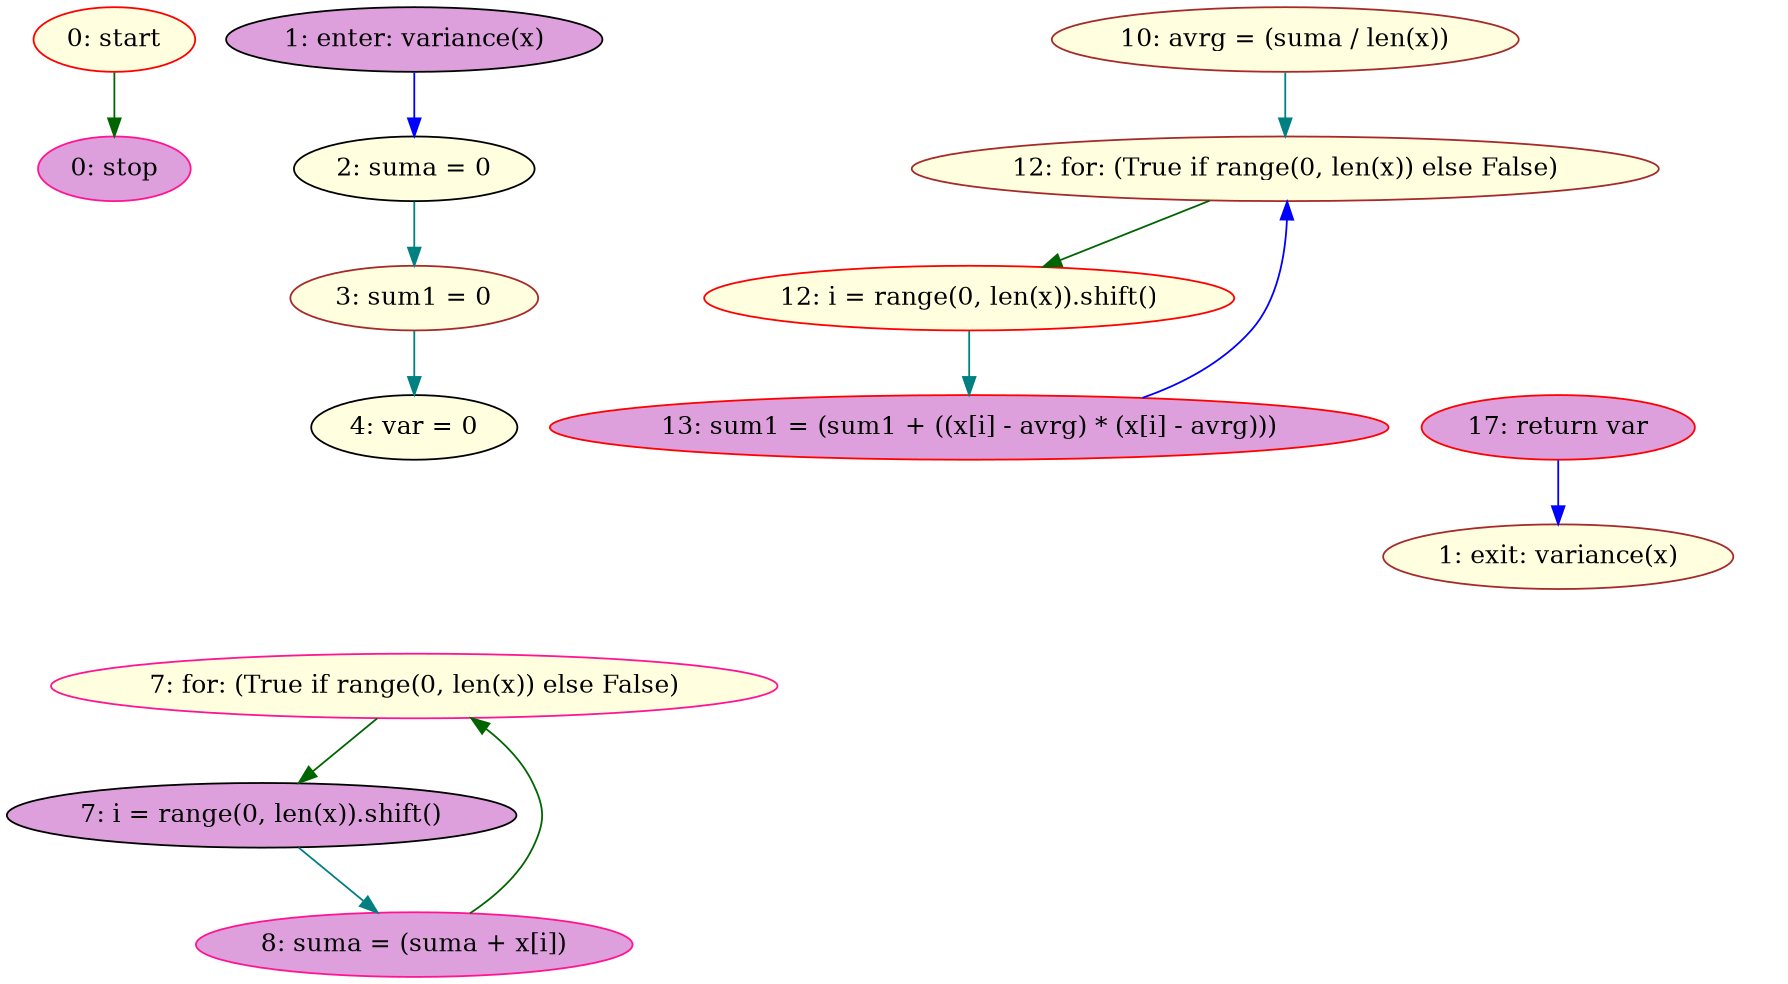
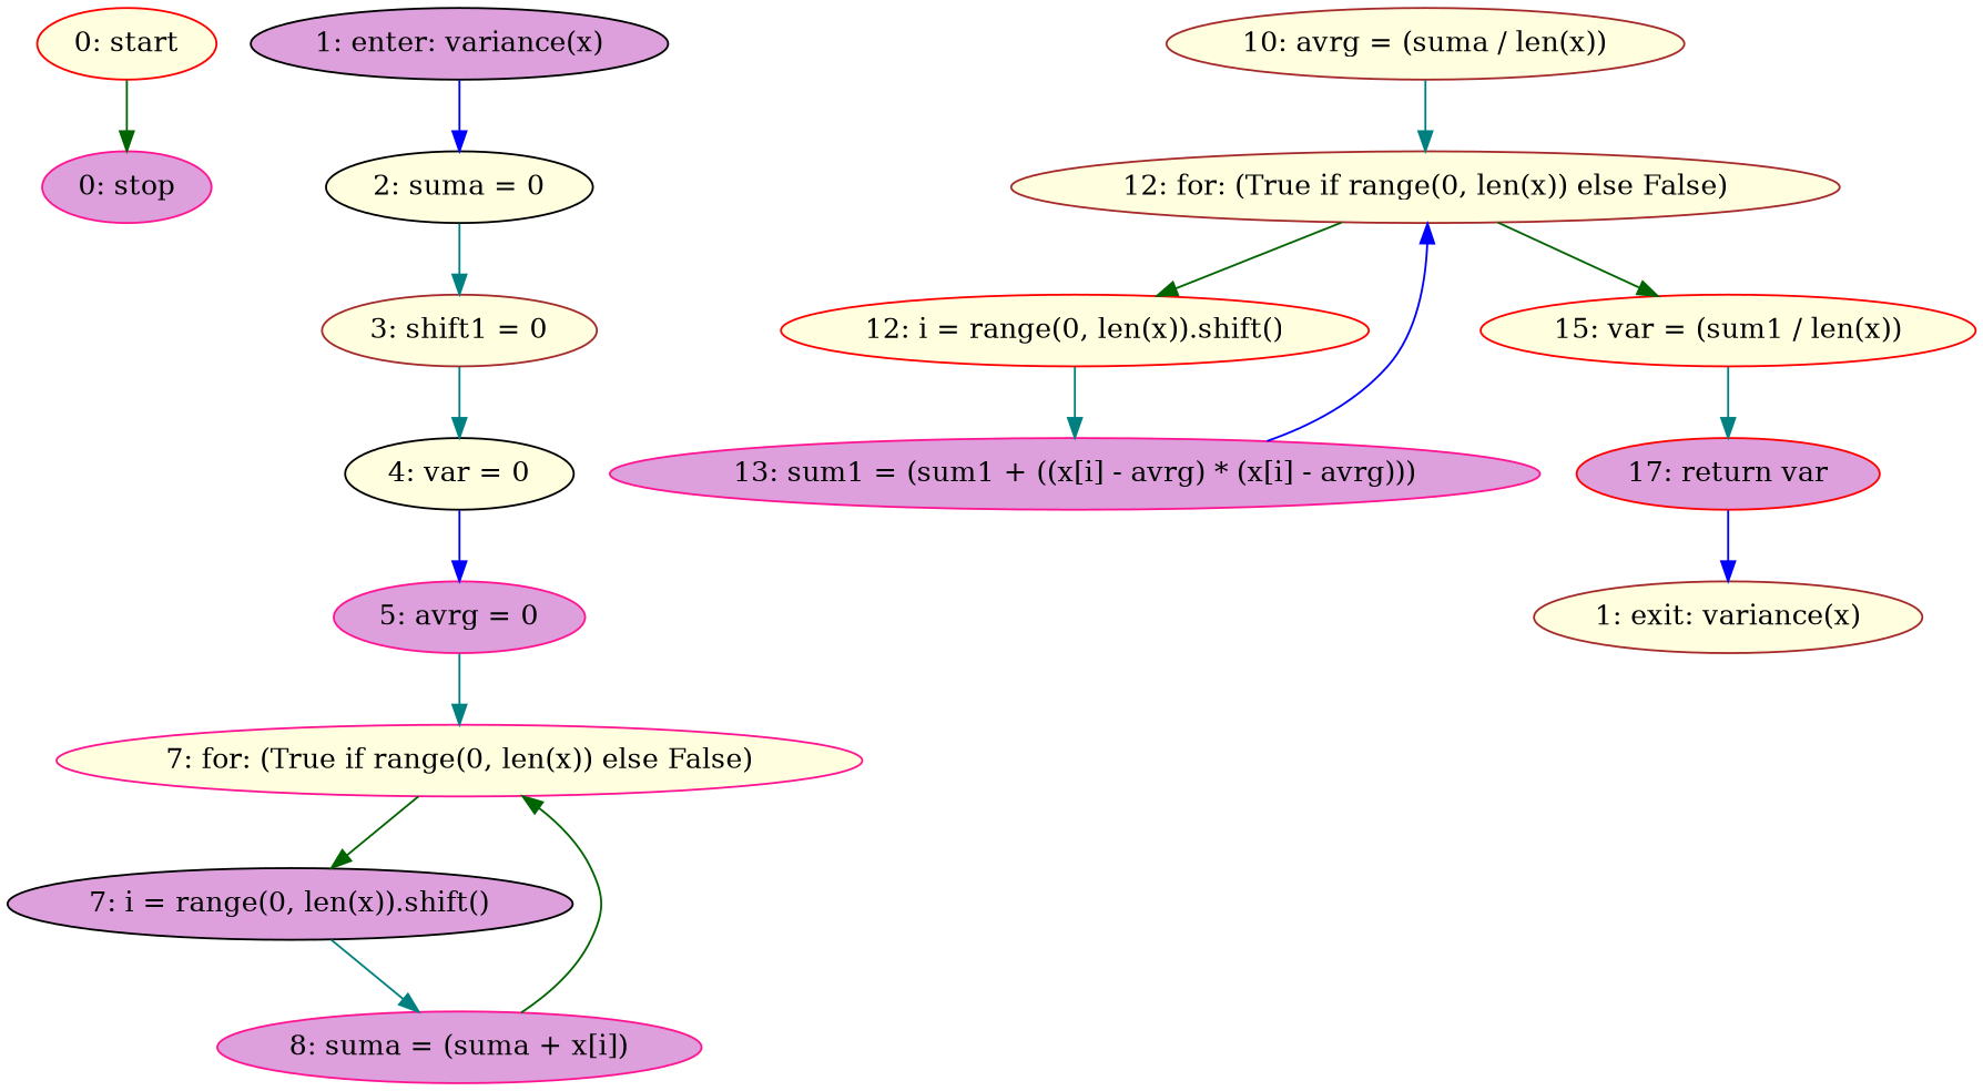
  strict digraph {
    node [color=red fillcolor=lightyellow style=filled]
    edge [color=teal]
    n1 [label="0: start"]
    n2 [color=deeppink fillcolor=plum label="0: stop"]
    n3 [color=black fillcolor=plum label="1: enter: variance(x)"]
    n4 [color=black label="2: suma = 0"]
-   n5 [color=brown label="3: sum1 = 0"]
+   n5 [color=brown label="3: shift1 = 0"]
    n6 [color=black label="4: var = 0"]
+   n7 [color=deeppink fillcolor=plum label="5: avrg = 0"]
    n8 [color=brown label="1: exit: variance(x)"]
    n9 [fillcolor=plum label="17: return var"]
    n10 [color=deeppink label="7: for: (True if range(0, len(x)) else False)"]
    n11 [color=black fillcolor=plum label="7: i = range(0, len(x)).shift()"]
    n12 [color=deeppink fillcolor=plum label="8: suma = (suma + x[i])"]
    n13 [color=brown label="10: avrg = (suma / len(x))"]
    n14 [color=brown label="12: for: (True if range(0, len(x)) else False)"]
    n15 [label="12: i = range(0, len(x)).shift()"]
-   n17 [fillcolor=plum label="13: sum1 = (sum1 + ((x[i] - avrg) * (x[i] - avrg)))"]
+   n16 [label="15: var = (sum1 / len(x))"]
+   n17 [color=deeppink fillcolor=plum label="13: sum1 = (sum1 + ((x[i] - avrg) * (x[i] - avrg)))"]
    n1 -> n2 [color=darkgreen]
    n3 -> n4 [color=blue]
    n4 -> n5
    n5 -> n6
+   n6 -> n7 [color=blue]
+   n7 -> n10
    n9 -> n8 [color=blue]
    n10 -> n11 [color=darkgreen]
    n11 -> n12
    n12 -> n10 [color=darkgreen]
    n13 -> n14
    n14 -> n15 [color=darkgreen]
+   n14 -> n16 [color=darkgreen]
    n15 -> n17
+   n16 -> n9
    n17 -> n14 [color=blue]
  }
